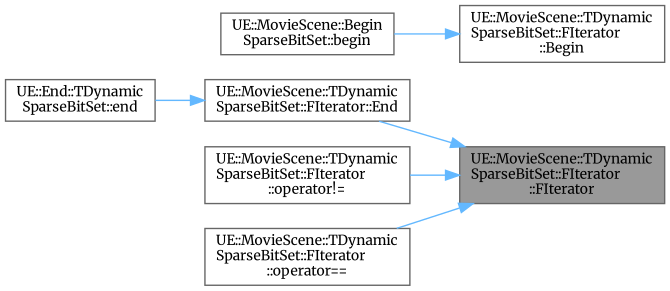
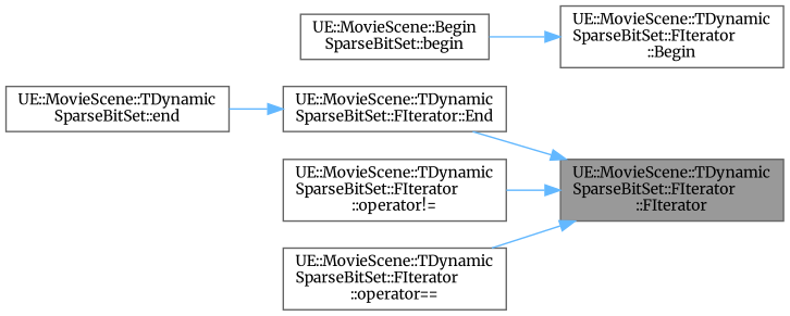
  digraph {
    fontname=Merriweather
    rankdir=RL
    node [color=grey40 fillcolor=white fontname=Merriweather fontsize=10 shape=box style=filled]
    edge [color=steelblue1 dir=back fontname=Merriweather fontsize=10 labelfontname=Helvetica labelfontsize=10 style=solid]
    n1 [color=gray40 fillcolor=grey60 fontcolor=black height=0.2 label="UE::MovieScene::TDynamic\lSparseBitSet::FIterator\l::FIterator" width=0.4]
    n2 [height=0.2 label="UE::MovieScene::TDynamic\lSparseBitSet::FIterator::End" width=0.4]
    n3 [height=0.2 label="UE::MovieScene::TDynamic\lSparseBitSet::FIterator\l::operator!=" width=0.4]
    n4 [height=0.2 label="UE::MovieScene::TDynamic\lSparseBitSet::FIterator\l::operator==" width=0.4]
    n5 [height=0.2 label="UE::MovieScene::TDynamic\lSparseBitSet::FIterator\l::Begin" width=0.4]
    n6 [height=0.2 label="UE::MovieScene::Begin\lSparseBitSet::begin" width=0.4]
-   n7 [height=0.2 label="UE::End::TDynamic\lSparseBitSet::end" width=0.4]
+   n7 [height=0.2 label="UE::MovieScene::TDynamic\lSparseBitSet::end" width=0.4]
    n1 -> n2
    n1 -> n3
    n1 -> n4
    n2 -> n7
    n5 -> n6
  }
